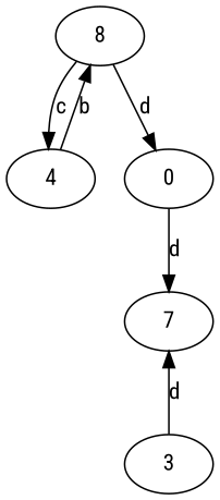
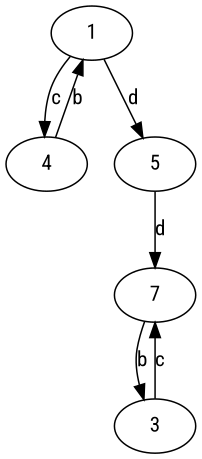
  strict digraph {
    fontname="Roboto Condensed"
    node [fontname="Roboto Condensed"]
    edge [fontname="Roboto Condensed"]
-   0
+   0 [label=5]
    7
    4
-   1 [label=8]
+   1
    3
    0 -> 7 [label=d]
+   7 -> 3 [label=b]
    4 -> 1 [label=b]
    1 -> 0 [label=d]
    1 -> 4 [label=c]
-   3 -> 7 [label=d]
+   3 -> 7 [label=c]
  }
